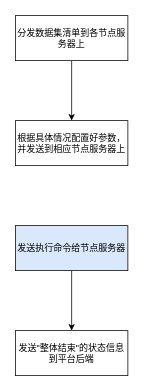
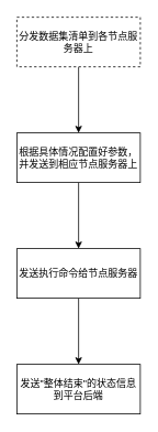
  <mxCell id="0" />
  <mxCell id="1" parent="0" />
  <mxCell id="2" value="" style="edgeStyle=orthogonalEdgeStyle;rounded=0;orthogonalLoop=1;jettySize=auto;html=1;" edge="1" parent="1" source="3" target="5"><mxGeometry relative="1" as="geometry" /></mxCell>
- <mxCell id="3" value="分发数据集清单到各节点服务器上" style="rounded=0;whiteSpace=wrap;html=1;" vertex="1" parent="1"><mxGeometry x="20" y="20" width="150" height="60" as="geometry" /></mxCell>
+ <mxCell id="3" value="分发数据集清单到各节点服务器上" style="rounded=0;whiteSpace=wrap;html=1;dashed=1;" vertex="1" parent="1"><mxGeometry x="20" y="20" width="150" height="60" as="geometry" /></mxCell>
+ <mxCell id="4" value="" style="edgeStyle=orthogonalEdgeStyle;rounded=0;orthogonalLoop=1;jettySize=auto;html=1;" edge="1" parent="1" source="5" target="7"><mxGeometry relative="1" as="geometry" /></mxCell>
  <mxCell id="5" value="根据具体情况配置好参数，并发送到相应节点服务器上" style="rounded=0;whiteSpace=wrap;html=1;" vertex="1" parent="1"><mxGeometry x="20" y="160" width="150" height="60" as="geometry" /></mxCell>
  <mxCell id="6" value="" style="edgeStyle=orthogonalEdgeStyle;rounded=0;orthogonalLoop=1;jettySize=auto;html=1;" edge="1" parent="1" source="7" target="8"><mxGeometry relative="1" as="geometry" /></mxCell>
- <mxCell id="7" value="发送执行命令给节点服务器" style="rounded=0;whiteSpace=wrap;html=1;fillColor=#dae8fc;" vertex="1" parent="1"><mxGeometry x="20" y="300" width="150" height="60" as="geometry" /></mxCell>
+ <mxCell id="7" value="发送执行命令给节点服务器" style="rounded=0;whiteSpace=wrap;html=1;" vertex="1" parent="1"><mxGeometry x="20" y="300" width="150" height="60" as="geometry" /></mxCell>
  <mxCell id="8" value="发送&quot;整体结束&quot;的状态信息到平台后端" style="rounded=0;whiteSpace=wrap;html=1;" vertex="1" parent="1"><mxGeometry x="20" y="440" width="150" height="60" as="geometry" /></mxCell>
